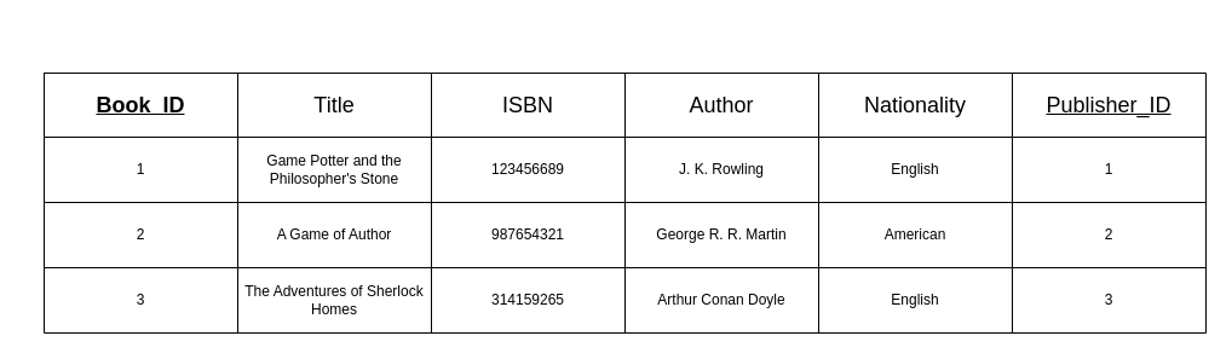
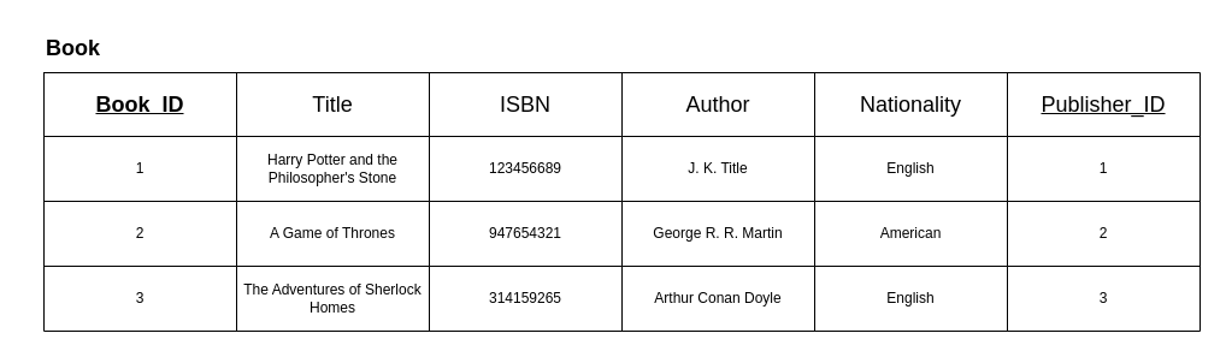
  <mxCell id="0" />
  <mxCell id="1" parent="0" />
  <mxCell id="2" value="" style="shape=table;startSize=0;container=1;collapsible=0;childLayout=tableLayout;" parent="1" vertex="1"><mxGeometry x="36" y="60" width="960" height="215" as="geometry" /></mxCell>
  <mxCell id="3" value="" style="shape=tableRow;horizontal=0;startSize=0;swimlaneHead=0;swimlaneBody=0;top=0;left=0;bottom=0;right=0;collapsible=0;dropTarget=0;fillColor=none;points=[[0,0.5],[1,0.5]];portConstraint=eastwest;" parent="2" vertex="1"><mxGeometry width="960" height="53" as="geometry" /></mxCell>
  <mxCell id="4" value="&lt;b style=&quot;font-size: 18px;&quot;&gt;&lt;u&gt;Book_ID&lt;/u&gt;&lt;/b&gt;" style="shape=partialRectangle;html=1;whiteSpace=wrap;connectable=0;overflow=hidden;fillColor=none;top=0;left=0;bottom=0;right=0;pointerEvents=1;" parent="3" vertex="1"><mxGeometry width="160" height="53" as="geometry"><mxRectangle width="160" height="53" as="alternateBounds" /></mxGeometry></mxCell>
  <mxCell id="5" value="&lt;span style=&quot;font-size: 18px;&quot;&gt;Title&lt;/span&gt;" style="shape=partialRectangle;html=1;whiteSpace=wrap;connectable=0;overflow=hidden;fillColor=none;top=0;left=0;bottom=0;right=0;pointerEvents=1;" parent="3" vertex="1"><mxGeometry x="160" width="160" height="53" as="geometry"><mxRectangle width="160" height="53" as="alternateBounds" /></mxGeometry></mxCell>
  <mxCell id="6" value="&lt;span style=&quot;font-size: 18px;&quot;&gt;ISBN&lt;/span&gt;" style="shape=partialRectangle;html=1;whiteSpace=wrap;connectable=0;overflow=hidden;fillColor=none;top=0;left=0;bottom=0;right=0;pointerEvents=1;" parent="3" vertex="1"><mxGeometry x="320" width="160" height="53" as="geometry"><mxRectangle width="160" height="53" as="alternateBounds" /></mxGeometry></mxCell>
  <mxCell id="7" value="&lt;span style=&quot;font-size: 18px;&quot;&gt;Author&lt;/span&gt;" style="shape=partialRectangle;html=1;whiteSpace=wrap;connectable=0;overflow=hidden;fillColor=none;top=0;left=0;bottom=0;right=0;pointerEvents=1;" vertex="1" parent="3"><mxGeometry x="480" width="160" height="53" as="geometry"><mxRectangle width="160" height="53" as="alternateBounds" /></mxGeometry></mxCell>
  <mxCell id="8" value="&lt;span style=&quot;font-size: 18px;&quot;&gt;Nationality&lt;/span&gt;" style="shape=partialRectangle;html=1;whiteSpace=wrap;connectable=0;overflow=hidden;fillColor=none;top=0;left=0;bottom=0;right=0;pointerEvents=1;" vertex="1" parent="3"><mxGeometry x="640" width="160" height="53" as="geometry"><mxRectangle width="160" height="53" as="alternateBounds" /></mxGeometry></mxCell>
  <mxCell id="9" value="&lt;span style=&quot;font-size: 18px;&quot;&gt;&lt;u style=&quot;&quot;&gt;Publisher_ID&lt;/u&gt;&lt;/span&gt;" style="shape=partialRectangle;html=1;whiteSpace=wrap;connectable=0;overflow=hidden;fillColor=none;top=0;left=0;bottom=0;right=0;pointerEvents=1;" parent="3" vertex="1"><mxGeometry x="800" width="160" height="53" as="geometry"><mxRectangle width="160" height="53" as="alternateBounds" /></mxGeometry></mxCell>
  <mxCell id="10" value="" style="shape=tableRow;horizontal=0;startSize=0;swimlaneHead=0;swimlaneBody=0;top=0;left=0;bottom=0;right=0;collapsible=0;dropTarget=0;fillColor=none;points=[[0,0.5],[1,0.5]];portConstraint=eastwest;" parent="2" vertex="1"><mxGeometry y="53" width="960" height="54" as="geometry" /></mxCell>
  <mxCell id="11" value="1" style="shape=partialRectangle;html=1;whiteSpace=wrap;connectable=0;overflow=hidden;fillColor=none;top=0;left=0;bottom=0;right=0;pointerEvents=1;" parent="10" vertex="1"><mxGeometry width="160" height="54" as="geometry"><mxRectangle width="160" height="54" as="alternateBounds" /></mxGeometry></mxCell>
- <mxCell id="12" value="Game Potter and the Philosopher's Stone" style="shape=partialRectangle;html=1;whiteSpace=wrap;connectable=0;overflow=hidden;fillColor=none;top=0;left=0;bottom=0;right=0;pointerEvents=1;" parent="10" vertex="1"><mxGeometry x="160" width="160" height="54" as="geometry"><mxRectangle width="160" height="54" as="alternateBounds" /></mxGeometry></mxCell>
+ <mxCell id="12" value="Harry Potter and the Philosopher's Stone" style="shape=partialRectangle;html=1;whiteSpace=wrap;connectable=0;overflow=hidden;fillColor=none;top=0;left=0;bottom=0;right=0;pointerEvents=1;" parent="10" vertex="1"><mxGeometry x="160" width="160" height="54" as="geometry"><mxRectangle width="160" height="54" as="alternateBounds" /></mxGeometry></mxCell>
  <mxCell id="13" value="123456689" style="shape=partialRectangle;html=1;whiteSpace=wrap;connectable=0;overflow=hidden;fillColor=none;top=0;left=0;bottom=0;right=0;pointerEvents=1;" parent="10" vertex="1"><mxGeometry x="320" width="160" height="54" as="geometry"><mxRectangle width="160" height="54" as="alternateBounds" /></mxGeometry></mxCell>
- <mxCell id="14" value="J. K. Rowling" style="shape=partialRectangle;html=1;whiteSpace=wrap;connectable=0;overflow=hidden;fillColor=none;top=0;left=0;bottom=0;right=0;pointerEvents=1;" vertex="1" parent="10"><mxGeometry x="480" width="160" height="54" as="geometry"><mxRectangle width="160" height="54" as="alternateBounds" /></mxGeometry></mxCell>
+ <mxCell id="14" value="J. K. Title" style="shape=partialRectangle;html=1;whiteSpace=wrap;connectable=0;overflow=hidden;fillColor=none;top=0;left=0;bottom=0;right=0;pointerEvents=1;" vertex="1" parent="10"><mxGeometry x="480" width="160" height="54" as="geometry"><mxRectangle width="160" height="54" as="alternateBounds" /></mxGeometry></mxCell>
  <mxCell id="15" value="English" style="shape=partialRectangle;html=1;whiteSpace=wrap;connectable=0;overflow=hidden;fillColor=none;top=0;left=0;bottom=0;right=0;pointerEvents=1;" vertex="1" parent="10"><mxGeometry x="640" width="160" height="54" as="geometry"><mxRectangle width="160" height="54" as="alternateBounds" /></mxGeometry></mxCell>
  <mxCell id="16" value="1" style="shape=partialRectangle;html=1;whiteSpace=wrap;connectable=0;overflow=hidden;fillColor=none;top=0;left=0;bottom=0;right=0;pointerEvents=1;" parent="10" vertex="1"><mxGeometry x="800" width="160" height="54" as="geometry"><mxRectangle width="160" height="54" as="alternateBounds" /></mxGeometry></mxCell>
  <mxCell id="17" style="shape=tableRow;horizontal=0;startSize=0;swimlaneHead=0;swimlaneBody=0;top=0;left=0;bottom=0;right=0;collapsible=0;dropTarget=0;fillColor=none;points=[[0,0.5],[1,0.5]];portConstraint=eastwest;" parent="2" vertex="1"><mxGeometry y="107" width="960" height="54" as="geometry" /></mxCell>
  <mxCell id="18" value="2" style="shape=partialRectangle;html=1;whiteSpace=wrap;connectable=0;overflow=hidden;fillColor=none;top=0;left=0;bottom=0;right=0;pointerEvents=1;" parent="17" vertex="1"><mxGeometry width="160" height="54" as="geometry"><mxRectangle width="160" height="54" as="alternateBounds" /></mxGeometry></mxCell>
- <mxCell id="19" value="A Game of Author" style="shape=partialRectangle;html=1;whiteSpace=wrap;connectable=0;overflow=hidden;fillColor=none;top=0;left=0;bottom=0;right=0;pointerEvents=1;" parent="17" vertex="1"><mxGeometry x="160" width="160" height="54" as="geometry"><mxRectangle width="160" height="54" as="alternateBounds" /></mxGeometry></mxCell>
- <mxCell id="20" value="987654321" style="shape=partialRectangle;html=1;whiteSpace=wrap;connectable=0;overflow=hidden;fillColor=none;top=0;left=0;bottom=0;right=0;pointerEvents=1;" parent="17" vertex="1"><mxGeometry x="320" width="160" height="54" as="geometry"><mxRectangle width="160" height="54" as="alternateBounds" /></mxGeometry></mxCell>
+ <mxCell id="19" value="A Game of Thrones" style="shape=partialRectangle;html=1;whiteSpace=wrap;connectable=0;overflow=hidden;fillColor=none;top=0;left=0;bottom=0;right=0;pointerEvents=1;" parent="17" vertex="1"><mxGeometry x="160" width="160" height="54" as="geometry"><mxRectangle width="160" height="54" as="alternateBounds" /></mxGeometry></mxCell>
+ <mxCell id="20" value="947654321" style="shape=partialRectangle;html=1;whiteSpace=wrap;connectable=0;overflow=hidden;fillColor=none;top=0;left=0;bottom=0;right=0;pointerEvents=1;" parent="17" vertex="1"><mxGeometry x="320" width="160" height="54" as="geometry"><mxRectangle width="160" height="54" as="alternateBounds" /></mxGeometry></mxCell>
  <mxCell id="21" value="George R. R. Martin" style="shape=partialRectangle;html=1;whiteSpace=wrap;connectable=0;overflow=hidden;fillColor=none;top=0;left=0;bottom=0;right=0;pointerEvents=1;" vertex="1" parent="17"><mxGeometry x="480" width="160" height="54" as="geometry"><mxRectangle width="160" height="54" as="alternateBounds" /></mxGeometry></mxCell>
  <mxCell id="22" value="American" style="shape=partialRectangle;html=1;whiteSpace=wrap;connectable=0;overflow=hidden;fillColor=none;top=0;left=0;bottom=0;right=0;pointerEvents=1;" vertex="1" parent="17"><mxGeometry x="640" width="160" height="54" as="geometry"><mxRectangle width="160" height="54" as="alternateBounds" /></mxGeometry></mxCell>
  <mxCell id="23" value="2" style="shape=partialRectangle;html=1;whiteSpace=wrap;connectable=0;overflow=hidden;fillColor=none;top=0;left=0;bottom=0;right=0;pointerEvents=1;" parent="17" vertex="1"><mxGeometry x="800" width="160" height="54" as="geometry"><mxRectangle width="160" height="54" as="alternateBounds" /></mxGeometry></mxCell>
  <mxCell id="24" style="shape=tableRow;horizontal=0;startSize=0;swimlaneHead=0;swimlaneBody=0;top=0;left=0;bottom=0;right=0;collapsible=0;dropTarget=0;fillColor=none;points=[[0,0.5],[1,0.5]];portConstraint=eastwest;" parent="2" vertex="1"><mxGeometry y="161" width="960" height="54" as="geometry" /></mxCell>
  <mxCell id="25" value="3" style="shape=partialRectangle;html=1;whiteSpace=wrap;connectable=0;overflow=hidden;fillColor=none;top=0;left=0;bottom=0;right=0;pointerEvents=1;" parent="24" vertex="1"><mxGeometry width="160" height="54" as="geometry"><mxRectangle width="160" height="54" as="alternateBounds" /></mxGeometry></mxCell>
  <mxCell id="26" value="The Adventures of Sherlock Homes" style="shape=partialRectangle;html=1;whiteSpace=wrap;connectable=0;overflow=hidden;fillColor=none;top=0;left=0;bottom=0;right=0;pointerEvents=1;" parent="24" vertex="1"><mxGeometry x="160" width="160" height="54" as="geometry"><mxRectangle width="160" height="54" as="alternateBounds" /></mxGeometry></mxCell>
  <mxCell id="27" value="314159265" style="shape=partialRectangle;html=1;whiteSpace=wrap;connectable=0;overflow=hidden;fillColor=none;top=0;left=0;bottom=0;right=0;pointerEvents=1;" parent="24" vertex="1"><mxGeometry x="320" width="160" height="54" as="geometry"><mxRectangle width="160" height="54" as="alternateBounds" /></mxGeometry></mxCell>
  <mxCell id="28" value="Arthur Conan Doyle" style="shape=partialRectangle;html=1;whiteSpace=wrap;connectable=0;overflow=hidden;fillColor=none;top=0;left=0;bottom=0;right=0;pointerEvents=1;" vertex="1" parent="24"><mxGeometry x="480" width="160" height="54" as="geometry"><mxRectangle width="160" height="54" as="alternateBounds" /></mxGeometry></mxCell>
  <mxCell id="29" value="English" style="shape=partialRectangle;html=1;whiteSpace=wrap;connectable=0;overflow=hidden;fillColor=none;top=0;left=0;bottom=0;right=0;pointerEvents=1;" vertex="1" parent="24"><mxGeometry x="640" width="160" height="54" as="geometry"><mxRectangle width="160" height="54" as="alternateBounds" /></mxGeometry></mxCell>
  <mxCell id="30" value="3" style="shape=partialRectangle;html=1;whiteSpace=wrap;connectable=0;overflow=hidden;fillColor=none;top=0;left=0;bottom=0;right=0;pointerEvents=1;" parent="24" vertex="1"><mxGeometry x="800" width="160" height="54" as="geometry"><mxRectangle width="160" height="54" as="alternateBounds" /></mxGeometry></mxCell>
+ <mxCell id="31" value="Book" style="text;strokeColor=none;fillColor=none;html=1;fontSize=18;fontStyle=1;verticalAlign=middle;align=center;" parent="1" vertex="1"><mxGeometry x="20" y="20" width="80" height="40" as="geometry" /></mxCell>
